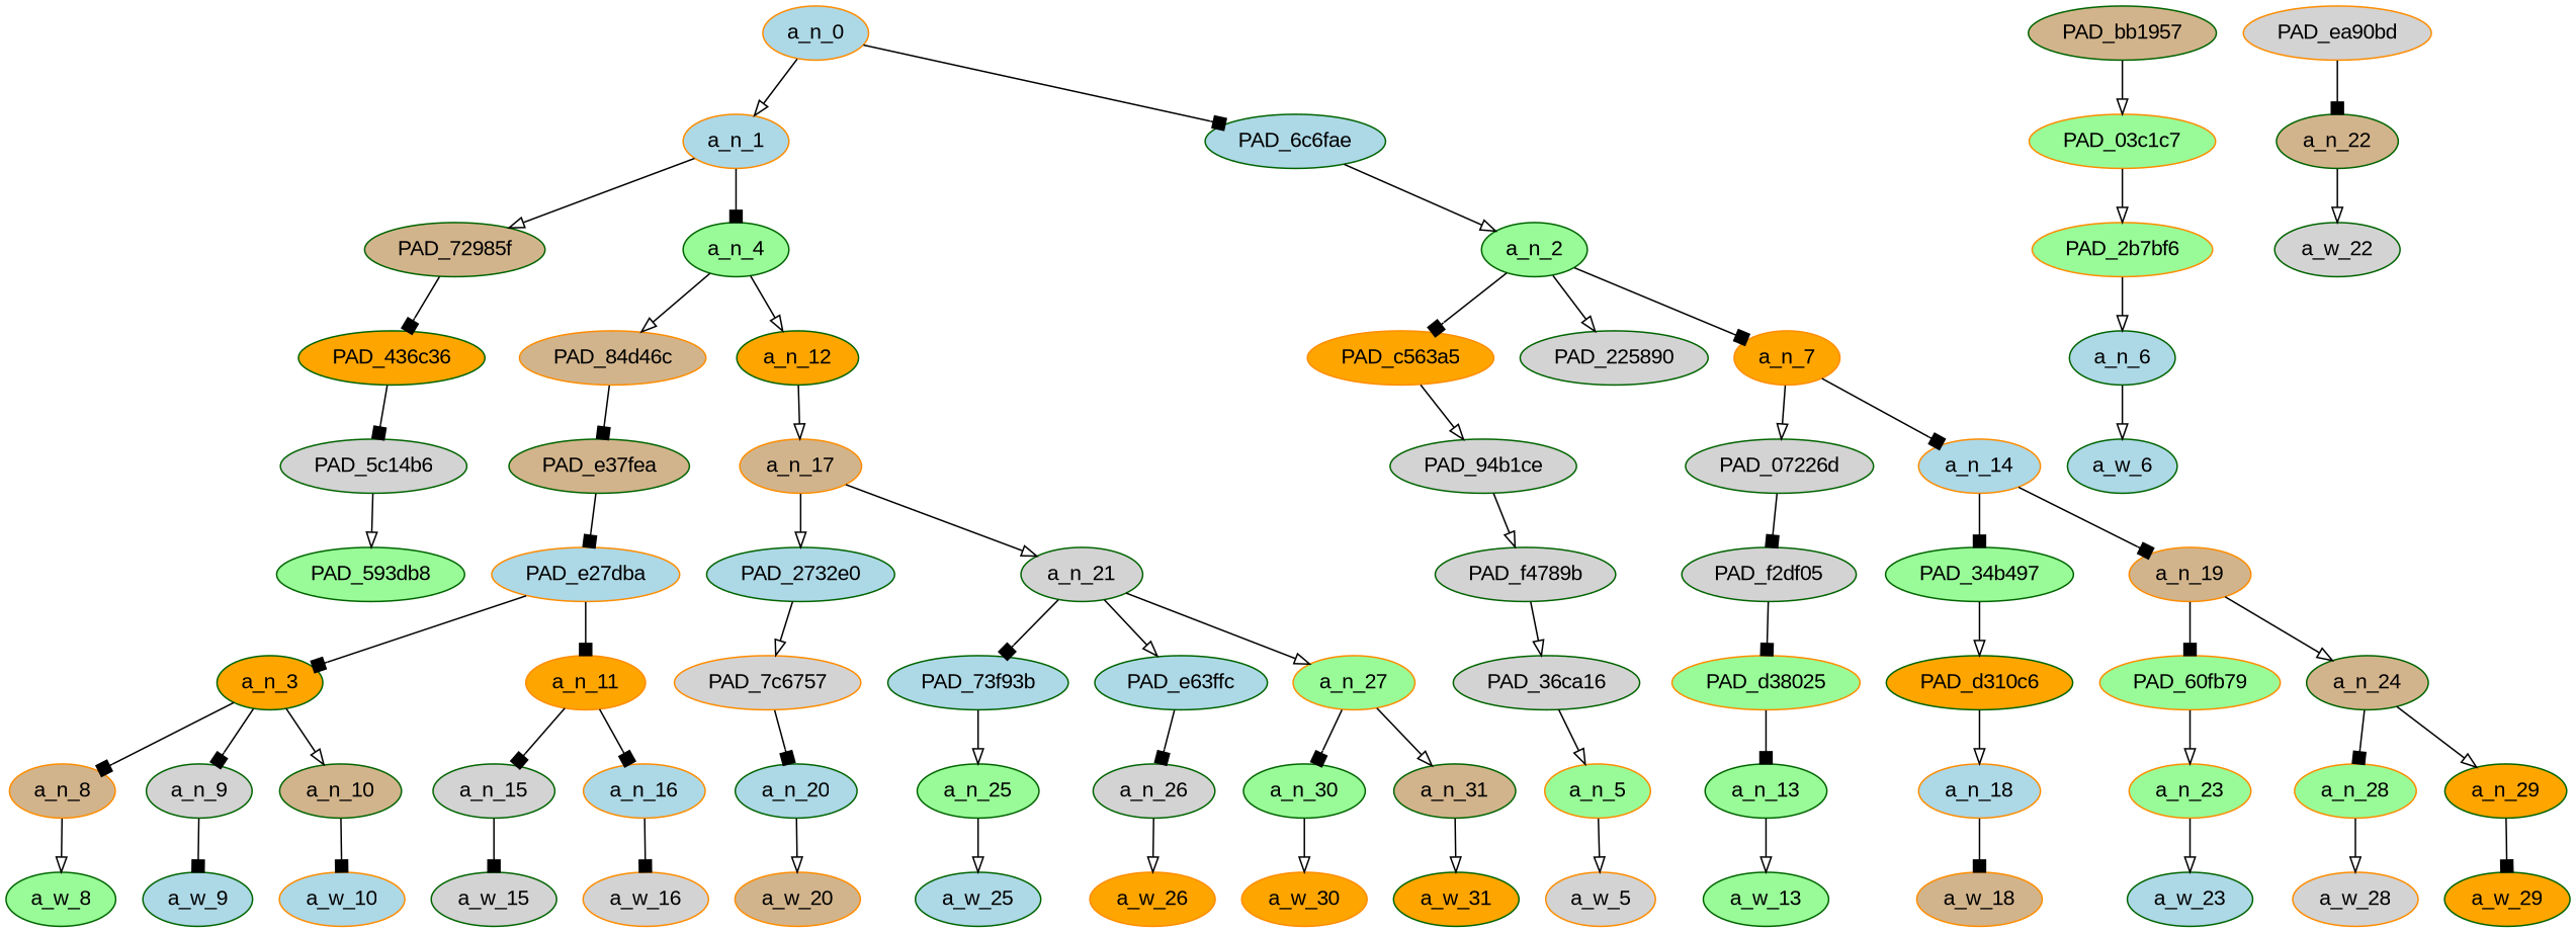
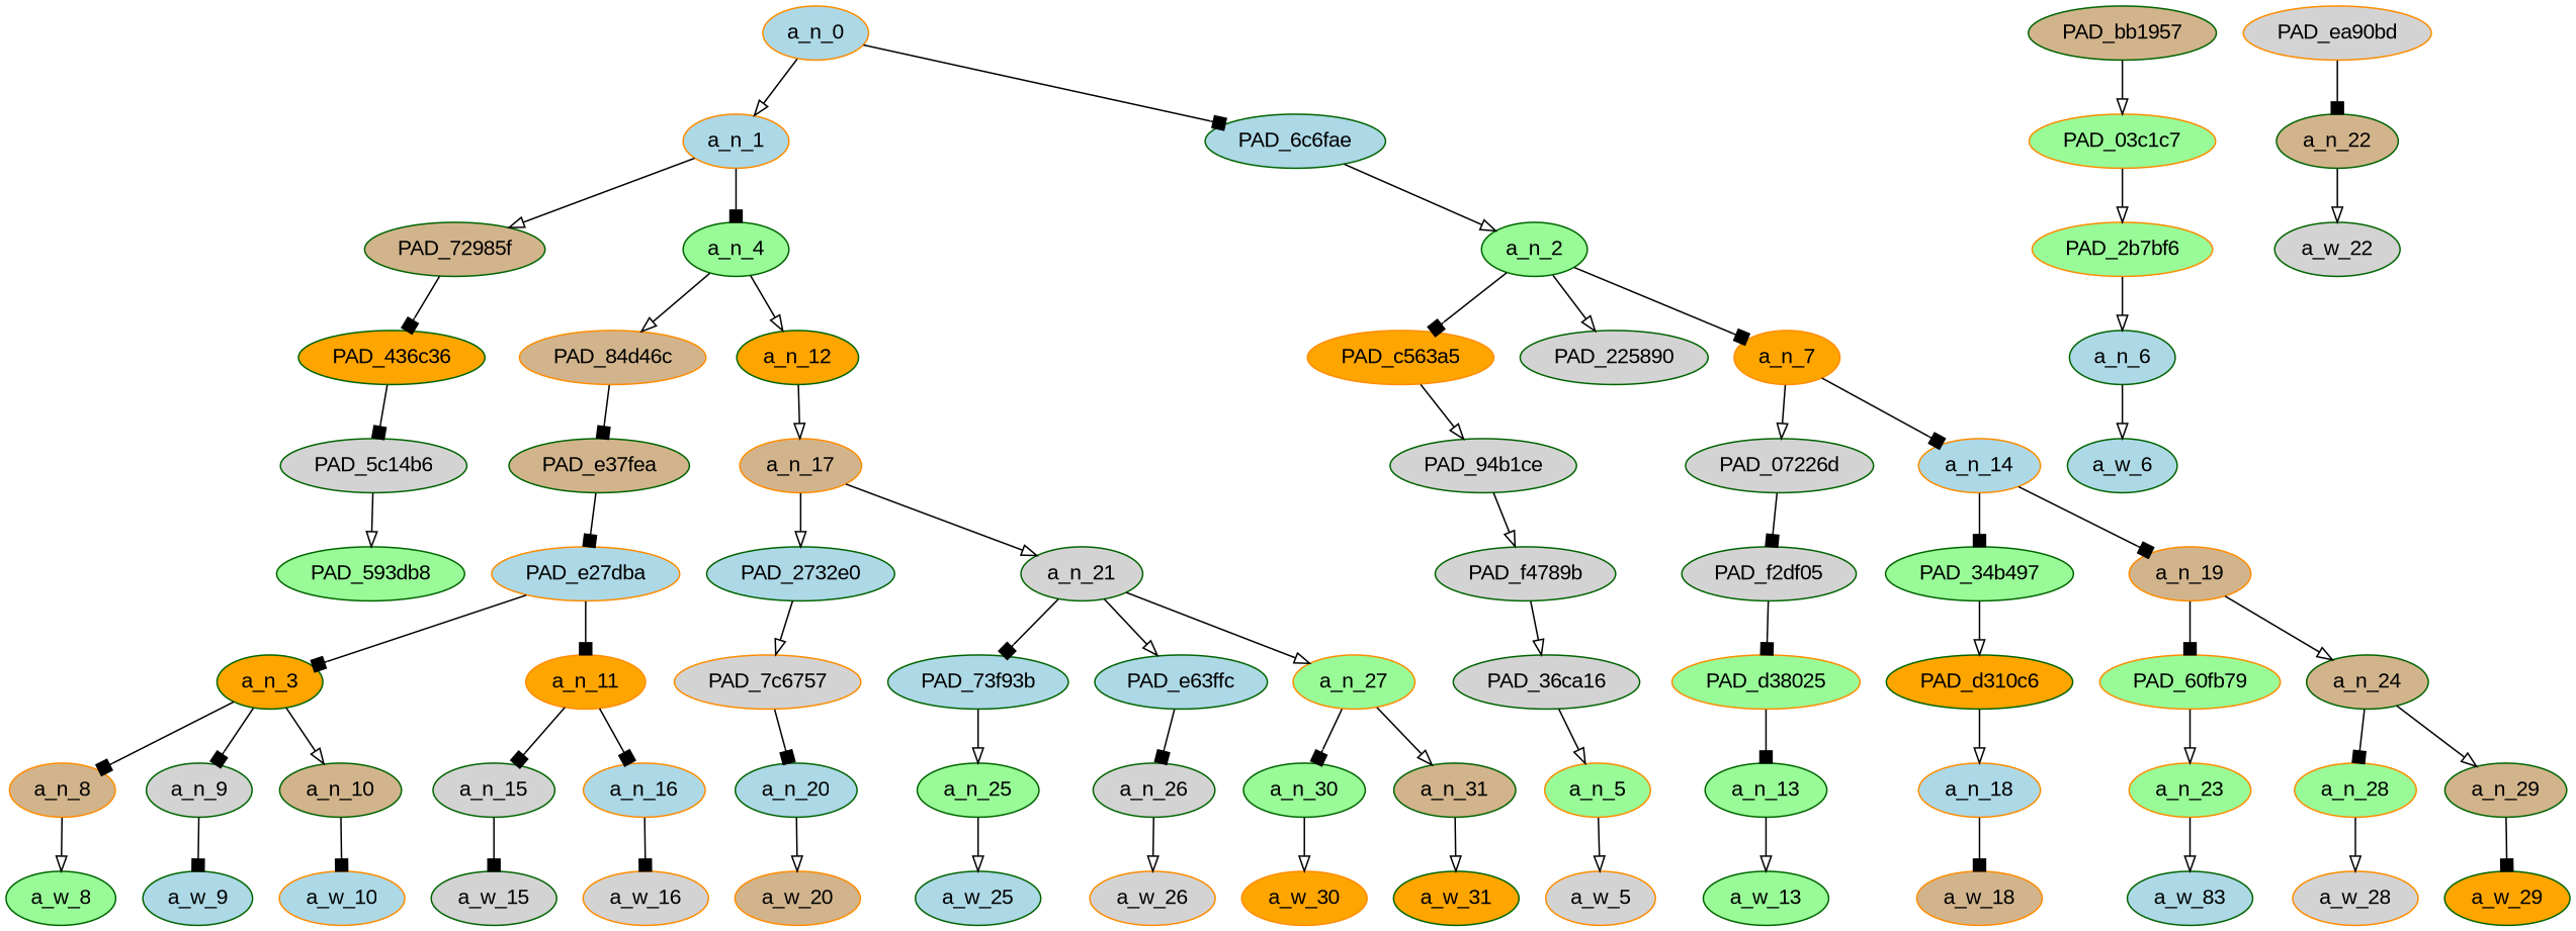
  strict digraph {
    fontname="Liberation Sans"
    node [color=darkgreen div_dir=1 fillcolor=lightgrey fontname="Liberation Sans" index=0 level=1 style=filled text_span="[10]" value=0.17138783]
    edge [arrowhead=onormal fontname="Liberation Sans"]
    a_n_0 [color=darkorange div_dir=-1 fillcolor=lightblue level=8 text_span="[0, 1, 2, 3, 4, 5, 6, 7, 8, 9, 10, 11, 12, 13, 14, 15, 16, 17]" value=1.00000000]
    a_n_1 [color=darkorange div_dir=-1 fillcolor=lightblue level=7 text_span="[0, 1, 2, 3, 4, 5, 6, 7, 8, 9]" value=0.40541146]
    PAD_6c6fae [div_dir=-1 fillcolor=lightblue index=1 level=7 text_span="[10, 11, 12, 13, 14, 15, 16, 17]" value=0.59453989]
    PAD_72985f [fillcolor=tan level=6 text_span="[0, 1, 2]"]
    a_n_4 [div_dir=-1 fillcolor=palegreen index=1 level=6 text_span="[3, 4, 5, 6, 7, 8, 9]" value=0.23401784]
    a_n_2 [div_dir=-1 fillcolor=palegreen index=2 level=6 text_span="[10, 11, 12, 13, 14, 15, 16, 17]" value=0.59453989]
    PAD_436c36 [fillcolor=orange level=5 text_span="[0, 1, 2]"]
    PAD_84d46c [color=darkorange div_dir=-1 fillcolor=tan index=1 level=5 text_span="[3, 4]" value=0.07513680]
    a_n_12 [fillcolor=orange index=2 level=5 text_span="[5, 6, 7, 8, 9]" value=0.15886006]
    PAD_c563a5 [color=darkorange fillcolor=orange index=3 level=5 value=0.02180142]
    PAD_225890 [div_dir=-1 index=4 level=5 text_span="[11]" value=0.02303328]
    a_n_7 [color=darkorange div_dir=-1 fillcolor=orange index=5 level=5 text_span="[12, 13, 14, 15, 16, 17]" value=0.54964747]
    PAD_5c14b6 [level=4 text_span="[0, 1, 2]"]
    PAD_e37fea [div_dir=-1 fillcolor=tan index=1 level=4 text_span="[3, 4]" value=0.07513680]
    a_n_17 [color=darkorange fillcolor=tan index=2 level=4 text_span="[5, 6, 7, 8, 9]" value=0.15883258]
    PAD_593db8 [fillcolor=palegreen level=3 text_span="[0, 1, 2]"]
    a_n_3 [fillcolor=orange level=2 text_span="[0, 1, 2]"]
    a_n_8 [color=darkorange div_dir=-1 fillcolor=tan text_span="[0]" value=0.04780680]
    a_n_9 [index=1 text_span="[1]" value=0.05692029]
    a_n_10 [fillcolor=tan index=2 text_span="[2]" value=0.06662403]
    a_w_8 [div_dir=0 fillcolor=palegreen level=0 text_span="[0]" value="<user>"]
    a_w_9 [div_dir=0 fillcolor=lightblue index=1 level=0 text_span="[1]" value="😂"]
    a_w_10 [color=darkorange div_dir=0 fillcolor=lightblue index=2 level=0 text_span="[2]" value=mary]
    PAD_e27dba [color=darkorange div_dir=-1 fillcolor=lightblue index=1 level=3 text_span="[3, 4]" value=0.07513680]
    PAD_2732e0 [fillcolor=lightblue index=2 level=3 text_span="[5]" value=0.02523255]
    a_n_21 [index=3 level=3 text_span="[6, 7, 8, 9]" value=0.13357254]
    a_n_11 [color=darkorange div_dir=-1 fillcolor=orange index=1 level=2 text_span="[3, 4]" value=0.07513680]
    a_n_15 [div_dir=-1 index=3 text_span="[3]" value=0.03511930]
    a_n_16 [color=darkorange fillcolor=lightblue index=4 text_span="[4]" value=0.03993349]
    a_w_15 [div_dir=0 index=3 level=0 text_span="[3]" value=my]
    a_w_16 [color=darkorange div_dir=0 index=4 level=0 text_span="[4]" value=dear]
    PAD_7c6757 [color=darkorange index=2 level=2 text_span="[5]" value=0.02523255]
    PAD_73f93b [fillcolor=lightblue index=3 level=2 text_span="[6]" value=0.02146178]
    PAD_e63ffc [fillcolor=lightblue index=4 level=2 text_span="[7]" value=0.01992827]
    a_n_27 [color=darkorange div_dir=-1 fillcolor=palegreen index=5 level=2 text_span="[8, 9]" value=0.09216829]
    a_n_20 [fillcolor=lightblue index=5 text_span="[5]" value=0.02523255]
    a_n_25 [fillcolor=palegreen index=6 text_span="[6]" value=0.02146178]
    a_n_26 [index=7 text_span="[7]" value=0.01992827]
    a_n_30 [div_dir=-1 fillcolor=palegreen index=8 text_span="[8]" value=0.05853940]
    a_n_31 [fillcolor=tan index=9 text_span="[9]" value=0.03358443]
    a_w_20 [color=darkorange div_dir=0 fillcolor=tan index=5 level=0 text_span="[5]" value=you]
    a_w_25 [div_dir=0 fillcolor=lightblue index=6 level=0 text_span="[6]" value=can]
-   a_w_26 [color=darkorange div_dir=0 fillcolor=orange index=7 level=0 text_span="[7]" value=not]
+   a_w_26 [color=darkorange div_dir=0 index=7 level=0 text_span="[7]" value=not]
    a_w_30 [color=darkorange div_dir=0 fillcolor=orange index=8 level=0 text_span="[8]" value=kill]
    a_w_31 [div_dir=0 fillcolor=orange index=9 level=0 text_span="[9]" value=yourself]
    PAD_94b1ce [index=3 level=4 value=0.02180142]
    PAD_07226d [div_dir=-1 index=5 level=4 text_span="[12]" value=0.02473200]
    a_n_14 [color=darkorange div_dir=-1 fillcolor=lightblue index=6 level=4 text_span="[13, 14, 15, 16, 17]" value=0.52486164]
    PAD_f4789b [index=4 level=3 value=0.02180142]
    PAD_bb1957 [div_dir=-1 fillcolor=tan index=4 level=4 text_span="[11]" value=0.02303328]
    PAD_03c1c7 [color=darkorange div_dir=-1 fillcolor=palegreen index=5 level=3 text_span="[11]" value=0.02303328]
    PAD_f2df05 [div_dir=-1 index=6 level=3 text_span="[12]" value=0.02473200]
    PAD_34b497 [fillcolor=palegreen index=7 level=3 text_span="[13]" value=0.03106882]
    a_n_19 [color=darkorange div_dir=-1 fillcolor=tan index=8 level=3 text_span="[14, 15, 16, 17]" value=0.49375773]
    PAD_36ca16 [index=6 level=2 value=0.02180142]
    a_n_5 [color=darkorange fillcolor=palegreen index=10 value=0.02180142]
    a_w_5 [color=darkorange div_dir=0 index=10 level=0 value=come]
    PAD_2b7bf6 [color=darkorange div_dir=-1 fillcolor=palegreen index=7 level=2 text_span="[11]" value=0.02303328]
    a_n_6 [div_dir=-1 fillcolor=lightblue index=11 text_span="[11]" value=0.02303328]
    a_w_6 [div_dir=0 fillcolor=lightblue index=11 level=0 text_span="[11]" value=back]
    PAD_d38025 [color=darkorange div_dir=-1 fillcolor=palegreen index=8 level=2 text_span="[12]" value=0.02473200]
    PAD_d310c6 [fillcolor=orange index=9 level=2 text_span="[13]" value=0.03106882]
    PAD_60fb79 [color=darkorange div_dir=-1 fillcolor=palegreen index=11 level=2 text_span="[15]" value=0.03511327]
    a_n_24 [div_dir=-1 fillcolor=tan index=12 level=2 text_span="[16, 17]" value=0.39378394]
    a_n_13 [div_dir=-1 fillcolor=palegreen index=12 text_span="[12]" value=0.02473200]
    a_w_13 [div_dir=0 fillcolor=palegreen index=12 level=0 text_span="[12]" value=let]
    a_n_18 [color=darkorange fillcolor=lightblue index=13 text_span="[13]" value=0.03106882]
    PAD_ea90bd [color=darkorange index=10 level=2 text_span="[14]" value=0.06480234]
    a_n_22 [fillcolor=tan index=14 text_span="[14]" value=0.06480234]
    a_n_23 [color=darkorange div_dir=-1 fillcolor=palegreen index=15 text_span="[15]" value=0.03511327]
    a_n_28 [color=darkorange fillcolor=palegreen index=16 text_span="[16]" value=0.03377949]
-   a_n_29 [div_dir=-1 fillcolor=orange index=17 text_span="[17]" value=0.36000220]
+   a_n_29 [div_dir=-1 fillcolor=tan index=17 text_span="[17]" value=0.36000220]
    a_w_18 [color=darkorange div_dir=0 fillcolor=tan index=13 level=0 text_span="[13]" value=us]
    a_w_22 [div_dir=0 index=14 level=0 text_span="[14]" value=finish]
-   a_w_23 [div_dir=0 fillcolor=lightblue index=15 level=0 text_span="[15]" value=ourselves]
+   a_w_23 [div_dir=0 fillcolor=lightblue index=15 level=0 text_span="[15]" value=ourselves label=a_w_83]
    a_w_28 [color=darkorange div_dir=0 index=16 level=0 text_span="[16]" value=at]
    a_w_29 [div_dir=0 fillcolor=orange index=17 level=0 text_span="[17]" value=ojuelegba]
    a_n_0 -> a_n_1
    a_n_0 -> PAD_6c6fae [arrowhead=box]
    a_n_1 -> PAD_72985f
    a_n_1 -> a_n_4 [arrowhead=box]
    PAD_6c6fae -> a_n_2
    PAD_72985f -> PAD_436c36 [arrowhead=box]
    a_n_4 -> PAD_84d46c
    a_n_4 -> a_n_12
    a_n_2 -> PAD_c563a5 [arrowhead=box]
    a_n_2 -> PAD_225890
    a_n_2 -> a_n_7 [arrowhead=box]
    PAD_436c36 -> PAD_5c14b6 [arrowhead=box]
    PAD_84d46c -> PAD_e37fea [arrowhead=box]
    a_n_12 -> a_n_17
    PAD_c563a5 -> PAD_94b1ce
    a_n_7 -> PAD_07226d
    a_n_7 -> a_n_14 [arrowhead=box]
    PAD_5c14b6 -> PAD_593db8
    PAD_e37fea -> PAD_e27dba [arrowhead=box]
    a_n_17 -> PAD_2732e0
    a_n_17 -> a_n_21
    a_n_3 -> a_n_8 [arrowhead=box]
    a_n_3 -> a_n_9 [arrowhead=box]
    a_n_3 -> a_n_10
    a_n_8 -> a_w_8
    a_n_9 -> a_w_9 [arrowhead=box]
    a_n_10 -> a_w_10 [arrowhead=box]
    PAD_e27dba -> a_n_3 [arrowhead=box]
    PAD_e27dba -> a_n_11 [arrowhead=box]
    PAD_2732e0 -> PAD_7c6757
    a_n_21 -> PAD_73f93b [arrowhead=box]
    a_n_21 -> PAD_e63ffc
    a_n_21 -> a_n_27
    a_n_11 -> a_n_15 [arrowhead=box]
    a_n_11 -> a_n_16 [arrowhead=box]
    a_n_15 -> a_w_15 [arrowhead=box]
    a_n_16 -> a_w_16 [arrowhead=box]
    PAD_7c6757 -> a_n_20 [arrowhead=box]
    PAD_73f93b -> a_n_25
    PAD_e63ffc -> a_n_26 [arrowhead=box]
    a_n_27 -> a_n_30 [arrowhead=box]
    a_n_27 -> a_n_31
    a_n_20 -> a_w_20
    a_n_25 -> a_w_25
    a_n_26 -> a_w_26
    a_n_30 -> a_w_30
    a_n_31 -> a_w_31
    PAD_94b1ce -> PAD_f4789b
    PAD_07226d -> PAD_f2df05 [arrowhead=box]
    a_n_14 -> PAD_34b497 [arrowhead=box]
    a_n_14 -> a_n_19 [arrowhead=box]
    PAD_f4789b -> PAD_36ca16
    PAD_bb1957 -> PAD_03c1c7
    PAD_03c1c7 -> PAD_2b7bf6
    PAD_f2df05 -> PAD_d38025 [arrowhead=box]
    PAD_34b497 -> PAD_d310c6
    a_n_19 -> PAD_60fb79 [arrowhead=box]
    a_n_19 -> a_n_24
    PAD_36ca16 -> a_n_5
    a_n_5 -> a_w_5
    PAD_2b7bf6 -> a_n_6
    a_n_6 -> a_w_6
    PAD_d38025 -> a_n_13 [arrowhead=box]
    PAD_d310c6 -> a_n_18
    PAD_60fb79 -> a_n_23
    a_n_24 -> a_n_28 [arrowhead=box]
    a_n_24 -> a_n_29
    a_n_13 -> a_w_13
    a_n_18 -> a_w_18 [arrowhead=box]
    PAD_ea90bd -> a_n_22 [arrowhead=box]
    a_n_22 -> a_w_22
    a_n_23 -> a_w_23
    a_n_28 -> a_w_28
    a_n_29 -> a_w_29 [arrowhead=box]
  }
